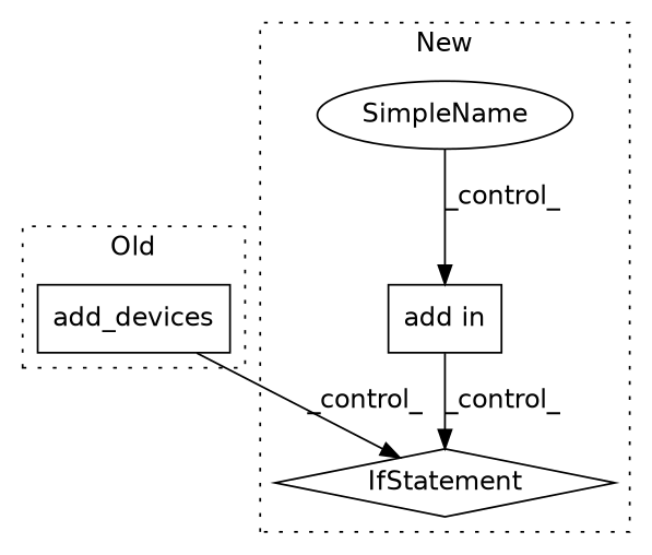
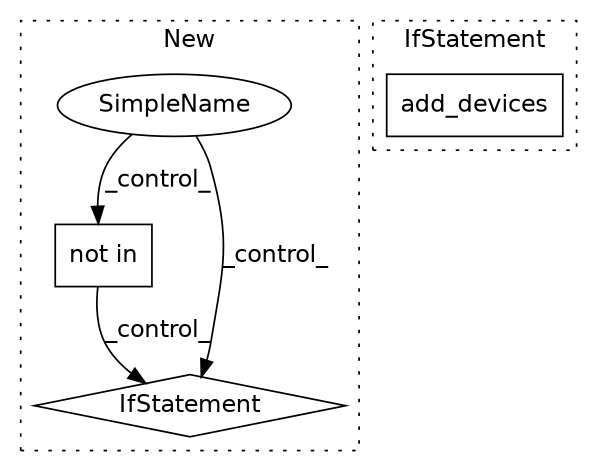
  digraph {
    fontname="DejaVu Sans"
    node [fontname="DejaVu Sans" shape=box]
    edge [fontname="DejaVu Sans"]
-   n1 [a=108 l=46 label="add in" s=5084]
+   n1 [a=108 l=46 label="not in" s=5084]
    n2 [a=25 l="10,2" label=IfStatement s="5074,5130" shape=diamond]
    n3 [a=42 label=SimpleName shape=ellipse]
    n4 [a=32 l="12,1" label=add_devices s="4493,4586"]
    subgraph cluster_1 {
      label=New
      style=dotted
      n1
      n2
      n3
    }
    subgraph cluster_2 {
-     label=Old
+     label=IfStatement
      style=dotted
      n4
    }
    n1 -> n2 [label=_control_]
    n3 -> n1 [label=_control_]
-   n4 -> n2 [label=_control_]
+   n3 -> n2 [label=_control_]
  }
